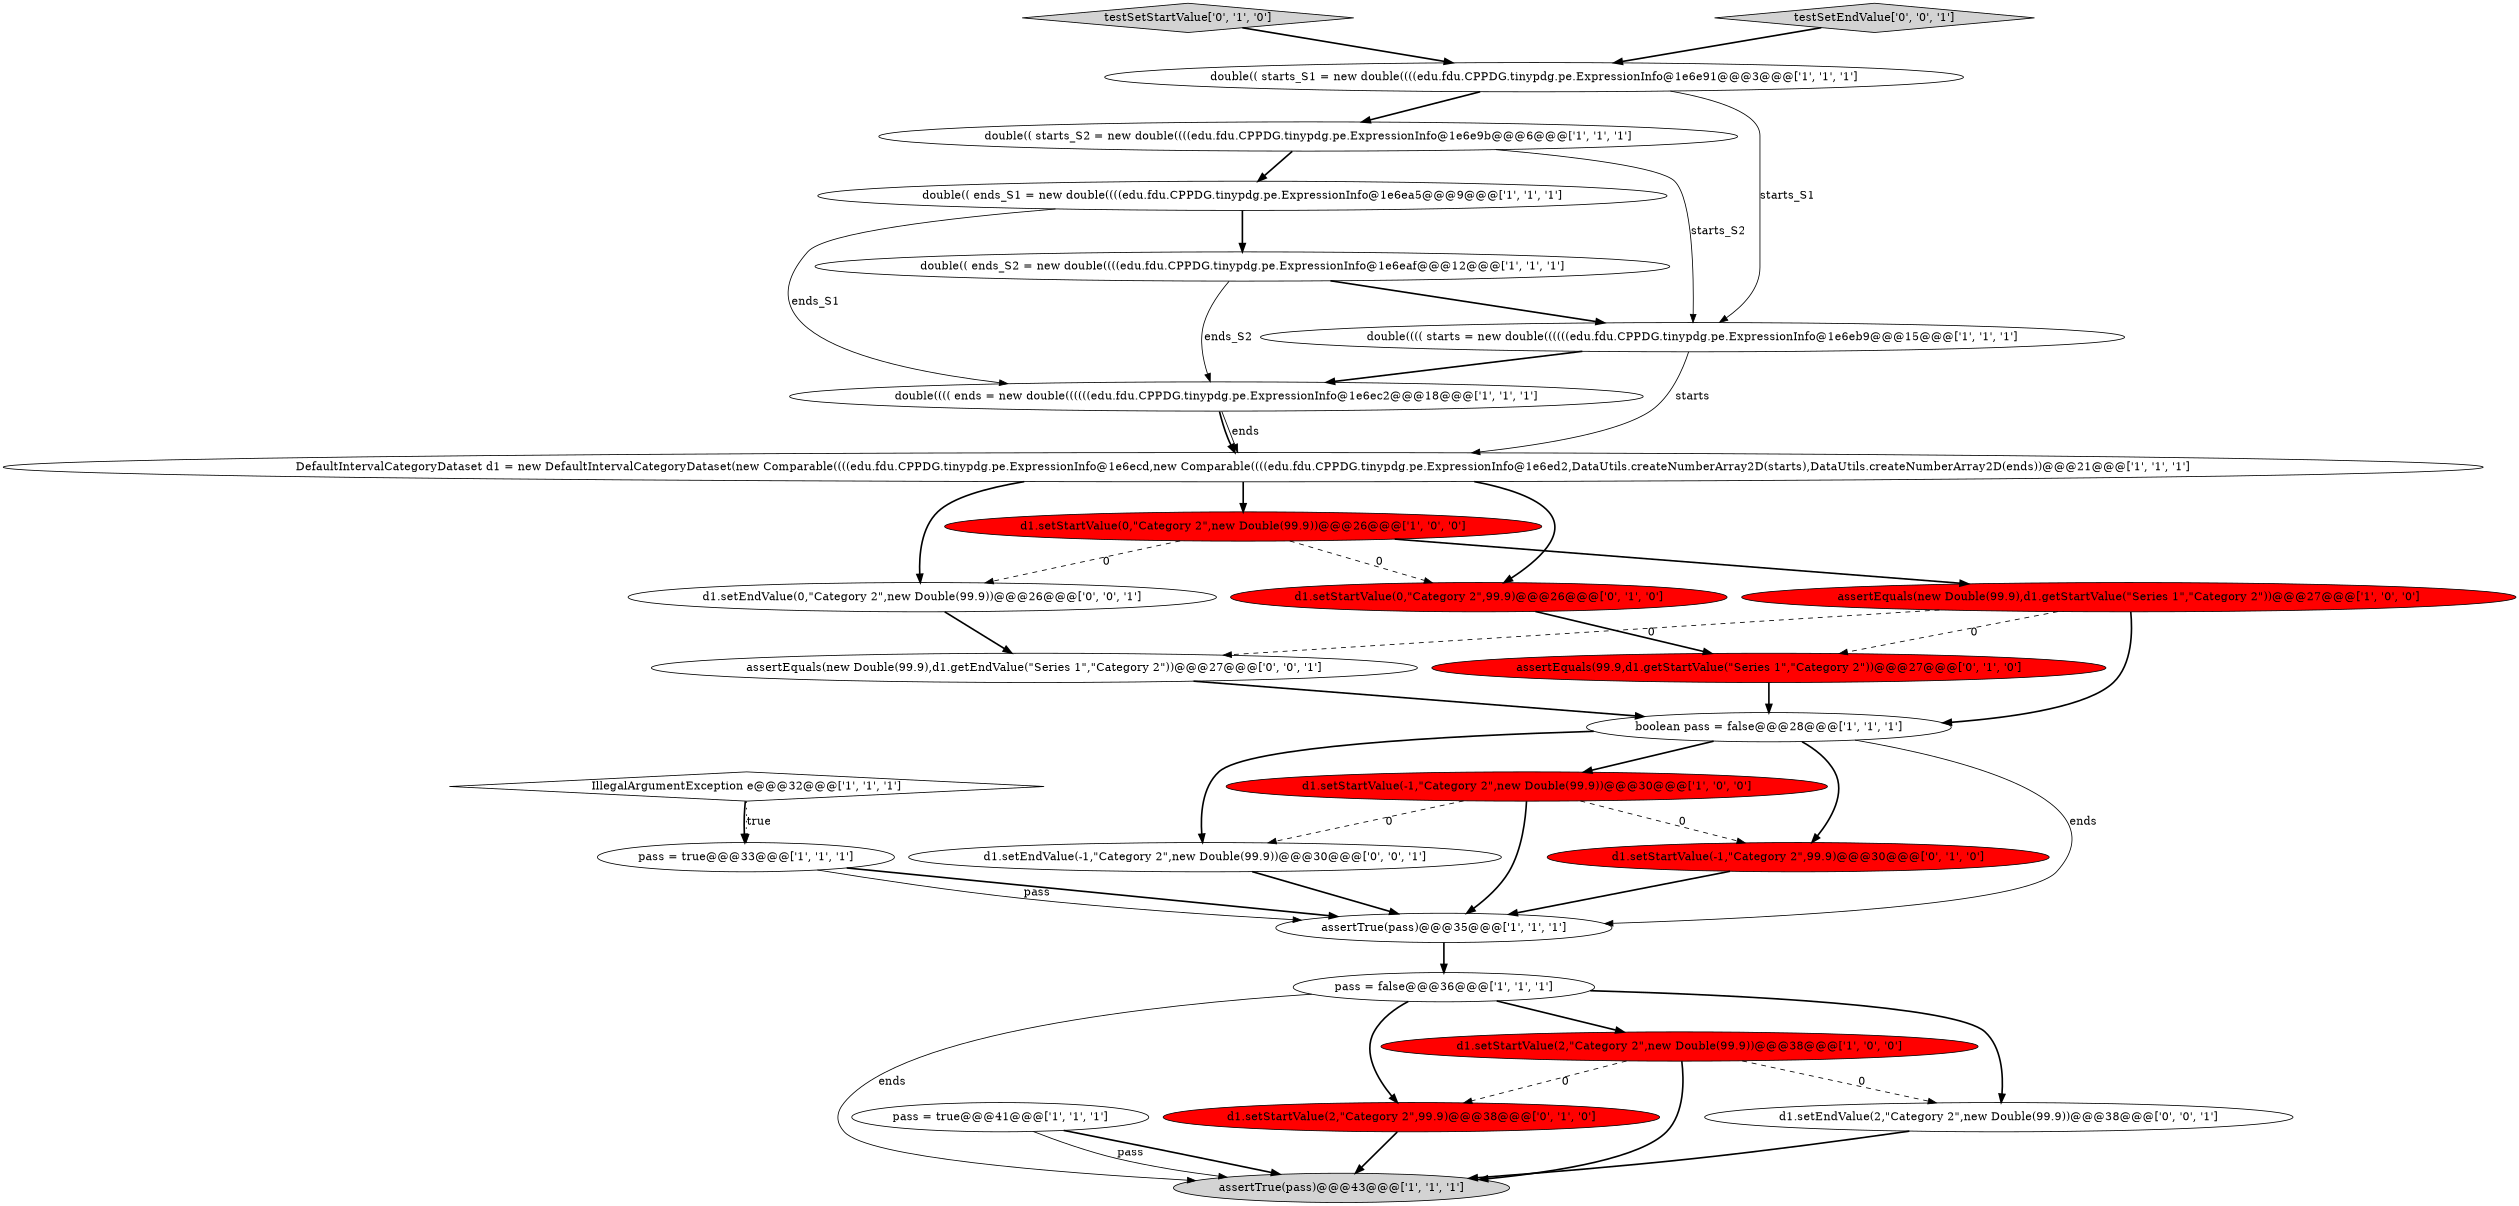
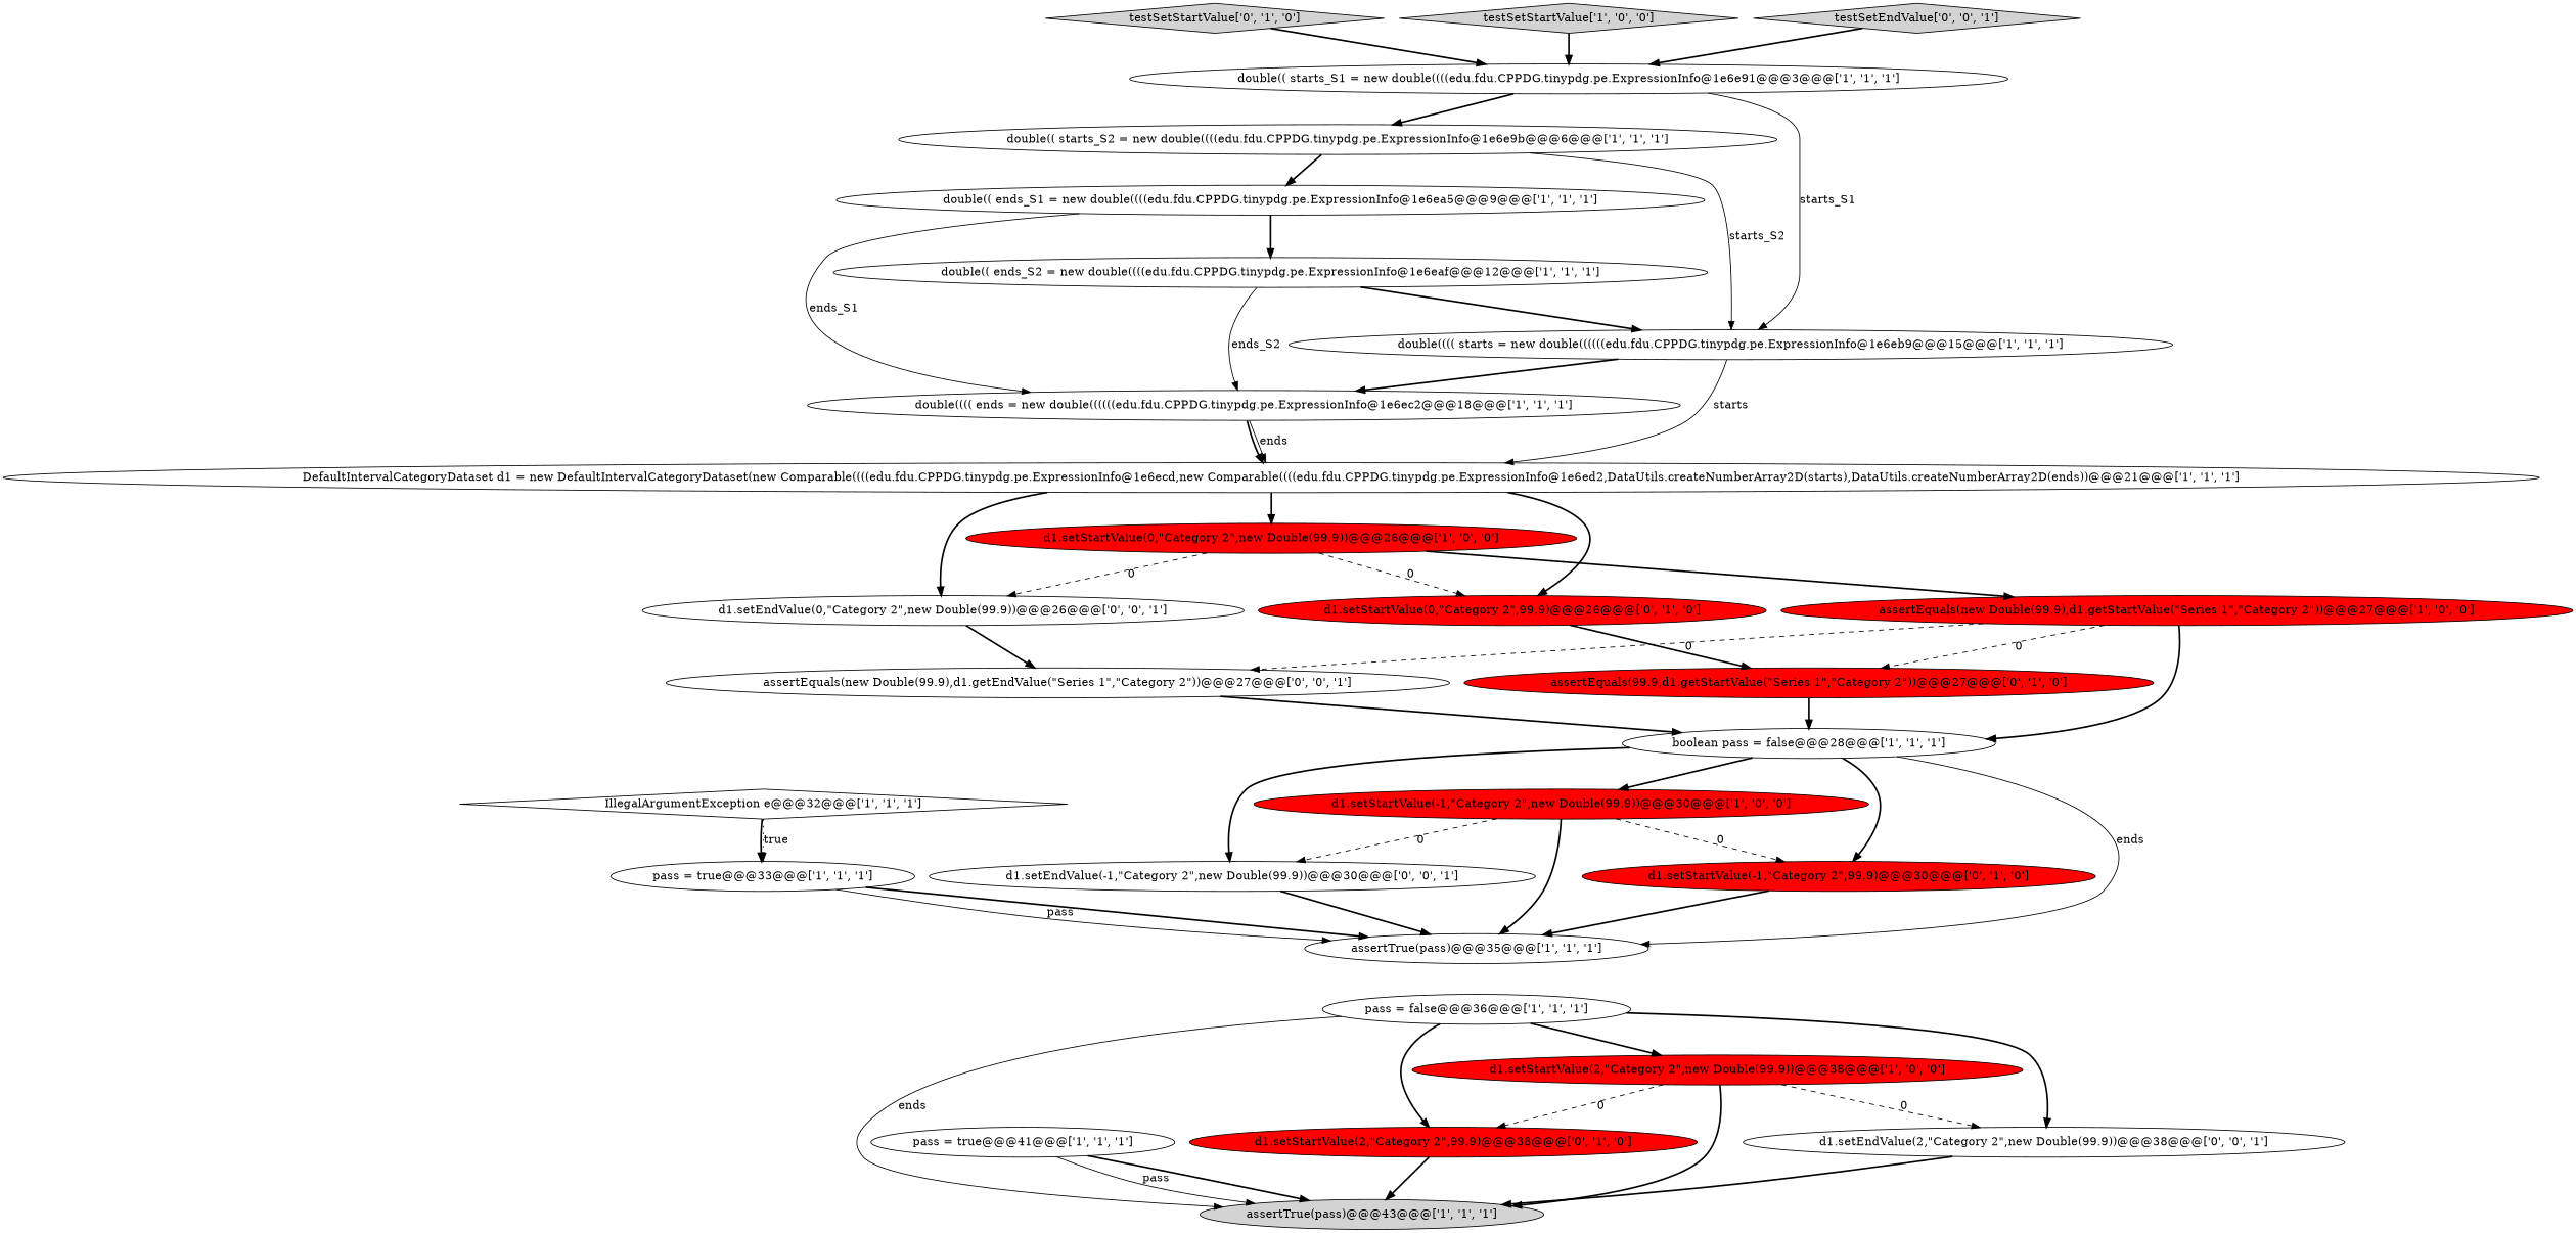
  digraph {
    node [fillcolor=white shape=ellipse style=filled]
    edge [style=bold]
    n1 [label="double(( ends_S2 = new double((((edu.fdu.CPPDG.tinypdg.pe.ExpressionInfo@1e6eaf@@@12@@@['1', '1', '1']"]
    n2 [label="double(((( starts = new double((((((edu.fdu.CPPDG.tinypdg.pe.ExpressionInfo@1e6eb9@@@15@@@['1', '1', '1']"]
    n3 [label="double(((( ends = new double((((((edu.fdu.CPPDG.tinypdg.pe.ExpressionInfo@1e6ec2@@@18@@@['1', '1', '1']"]
    n4 [label="DefaultIntervalCategoryDataset d1 = new DefaultIntervalCategoryDataset(new Comparable((((edu.fdu.CPPDG.tinypdg.pe.ExpressionInfo@1e6ecd,new Comparable((((edu.fdu.CPPDG.tinypdg.pe.ExpressionInfo@1e6ed2,DataUtils.createNumberArray2D(starts),DataUtils.createNumberArray2D(ends))@@@21@@@['1', '1', '1']"]
    n5 [label="d1.setEndValue(-1,\"Category 2\",new Double(99.9))@@@30@@@['0', '0', '1']"]
    n6 [label="assertTrue(pass)@@@35@@@['1', '1', '1']"]
    n7 [label="pass = false@@@36@@@['1', '1', '1']"]
    n8 [label="pass = true@@@33@@@['1', '1', '1']"]
    n9 [label="double(( starts_S2 = new double((((edu.fdu.CPPDG.tinypdg.pe.ExpressionInfo@1e6e9b@@@6@@@['1', '1', '1']"]
    n10 [label="double(( ends_S1 = new double((((edu.fdu.CPPDG.tinypdg.pe.ExpressionInfo@1e6ea5@@@9@@@['1', '1', '1']"]
    n11 [label="d1.setEndValue(0,\"Category 2\",new Double(99.9))@@@26@@@['0', '0', '1']"]
    n12 [fillcolor=red label="d1.setStartValue(0,\"Category 2\",99.9)@@@26@@@['0', '1', '0']"]
    n13 [fillcolor=red label="d1.setStartValue(0,\"Category 2\",new Double(99.9))@@@26@@@['1', '0', '0']"]
    n14 [label="assertEquals(new Double(99.9),d1.getEndValue(\"Series 1\",\"Category 2\"))@@@27@@@['0', '0', '1']"]
    n15 [fillcolor=red label="assertEquals(99.9,d1.getStartValue(\"Series 1\",\"Category 2\"))@@@27@@@['0', '1', '0']"]
    n16 [fillcolor=red label="assertEquals(new Double(99.9),d1.getStartValue(\"Series 1\",\"Category 2\"))@@@27@@@['1', '0', '0']"]
    n17 [label="double(( starts_S1 = new double((((edu.fdu.CPPDG.tinypdg.pe.ExpressionInfo@1e6e91@@@3@@@['1', '1', '1']"]
    n18 [label="pass = true@@@41@@@['1', '1', '1']"]
    n19 [fillcolor=lightgray label="assertTrue(pass)@@@43@@@['1', '1', '1']"]
    n20 [label="boolean pass = false@@@28@@@['1', '1', '1']"]
    n21 [fillcolor=red label="d1.setStartValue(-1,\"Category 2\",99.9)@@@30@@@['0', '1', '0']"]
    n22 [fillcolor=red label="d1.setStartValue(-1,\"Category 2\",new Double(99.9))@@@30@@@['1', '0', '0']"]
    n23 [fillcolor=red label="d1.setStartValue(2,\"Category 2\",99.9)@@@38@@@['0', '1', '0']"]
    n24 [label="d1.setEndValue(2,\"Category 2\",new Double(99.9))@@@38@@@['0', '0', '1']"]
    n25 [fillcolor=red label="d1.setStartValue(2,\"Category 2\",new Double(99.9))@@@38@@@['1', '0', '0']"]
    n26 [fillcolor=lightgray label="testSetStartValue['0', '1', '0']" shape=diamond]
+   n27 [fillcolor=lightgray label="testSetStartValue['1', '0', '0']" shape=diamond]
    n28 [label="IllegalArgumentException e@@@32@@@['1', '1', '1']" shape=diamond]
    n29 [fillcolor=lightgray label="testSetEndValue['0', '0', '1']" shape=diamond]
    n1 -> n2
    n1 -> n3 [label=ends_S2 style=solid]
    n2 -> n3
    n2 -> n4 [label=starts style=solid]
    n3 -> n4 [label=ends style=solid]
    n3 -> n4
    n4 -> n11
    n4 -> n12
    n4 -> n13
    n5 -> n6
-   n6 -> n7
    n7 -> n19 [label=ends style=solid]
    n7 -> n23
    n7 -> n24
    n7 -> n25
    n8 -> n6
    n8 -> n6 [label=pass style=solid]
    n9 -> n2 [label=starts_S2 style=solid]
    n9 -> n10
    n10 -> n1
    n10 -> n3 [label=ends_S1 style=solid]
    n11 -> n14
    n12 -> n15
    n13 -> n11 [label=0 style=dashed]
    n13 -> n12 [label=0 style=dashed]
    n13 -> n16
    n14 -> n20
    n15 -> n20
    n16 -> n14 [label=0 style=dashed]
    n16 -> n15 [label=0 style=dashed]
    n16 -> n20
    n17 -> n2 [label=starts_S1 style=solid]
    n17 -> n9
    n18 -> n19 [label=pass style=solid]
    n18 -> n19
    n20 -> n5
    n20 -> n6 [label=ends style=solid]
    n20 -> n21
    n20 -> n22
    n21 -> n6
    n22 -> n5 [label=0 style=dashed]
    n22 -> n6
    n22 -> n21 [label=0 style=dashed]
    n23 -> n19
    n24 -> n19
    n25 -> n19
    n25 -> n23 [label=0 style=dashed]
    n25 -> n24 [label=0 style=dashed]
    n26 -> n17
+   n27 -> n17
    n28 -> n8
    n28 -> n8 [label=true style=dotted]
    n29 -> n17
  }
